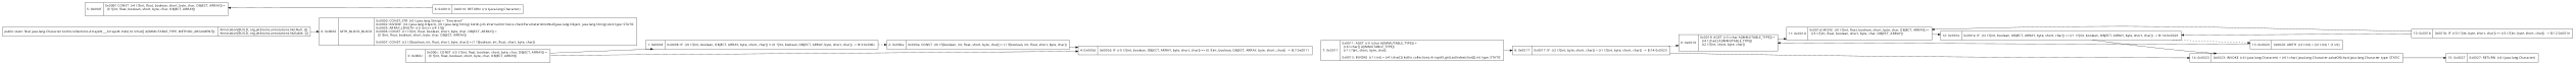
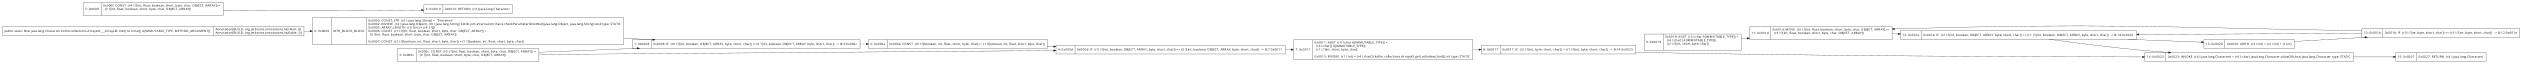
  digraph {
    fontname="Open Sans"
    rankdir=LR
    node [fontname="Open Sans" shape=record]
    edge [fontname="Open Sans"]
    n1 [label="{0\:\ 0x0000|MTH_BLOCK_BLOCK\l|0x0000: CONST_STR  (r0 I:java.lang.String) =  \"$receiver\" \l0x0002: INVOKE  (r4 I:java.lang.Object), (r0 I:java.lang.String) kotlin.jvm.internal.Intrinsics.checkParameterIsNotNull(java.lang.Object, java.lang.String):void type: STATIC \l0x0005: ARRAY_LENGTH  (r0 I:int) = (r4 I:?[]) \l0x0006: CONST  (r1 I:?[int, float, boolean, short, byte, char, OBJECT, ARRAY]) = \l  (0 ?[int, float, boolean, short, byte, char, OBJECT, ARRAY])\l \l0x0007: CONST  (r2 I:?[boolean, int, float, short, byte, char]) = (1 ?[boolean, int, float, short, byte, char]) \l}"]
    n2 [label="{1\:\ 0x0008|0x0008: IF  (r0 I:?[int, boolean, OBJECT, ARRAY, byte, short, char]) != (0 ?[int, boolean, OBJECT, ARRAY, byte, short, char])  \-\> B:3:0x000c \l}"]
    n3 [label="{2\:\ 0x000a|0x000a: CONST  (r0 I:?[boolean, int, float, short, byte, char]) = (1 ?[boolean, int, float, short, byte, char]) \l}"]
    n4 [label="{4\:\ 0x000d|0x000d: IF  (r0 I:?[int, boolean, OBJECT, ARRAY, byte, short, char]) == (0 ?[int, boolean, OBJECT, ARRAY, byte, short, char])  \-\> B:7:0x0011 \l}"]
    n5 [label="{3\:\ 0x000c|0x000c: CONST  (r0 I:?[int, float, boolean, short, byte, char, OBJECT, ARRAY]) = \l  (0 ?[int, float, boolean, short, byte, char, OBJECT, ARRAY])\l \l}"]
    n6 [label="{7\:\ 0x0011|0x0011: AGET  (r0 I:char A[IMMUTABLE_TYPE]) = \l  (r4 I:char[] A[IMMUTABLE_TYPE])\l  (r1 I:?[int, short, byte, char])\l \l0x0013: INVOKE  (r1 I:int) = (r4 I:char[]) kotlin.collections.ArraysKt.getLastIndex(char[]):int type: STATIC \l}"]
    n7 [label="{5\:\ 0x000f|0x000f: CONST  (r4 I:?[int, float, boolean, short, byte, char, OBJECT, ARRAY]) = \l  (0 ?[int, float, boolean, short, byte, char, OBJECT, ARRAY])\l \l}"]
    n8 [label="{6\:\ 0x0010|0x0010: RETURN  (r4 I:java.lang.Character) \l}"]
    n9 [label="{8\:\ 0x0017|0x0017: IF  (r2 I:?[int, byte, short, char]) \> (r1 I:?[int, byte, short, char])  \-\> B:14:0x0023 \l}"]
    n10 [label="{9\:\ 0x0019|0x0019: AGET  (r3 I:char A[IMMUTABLE_TYPE]) = \l  (r4 I:char[] A[IMMUTABLE_TYPE])\l  (r2 I:?[int, short, byte, char])\l \l}"]
    n11 [label="{14\:\ 0x0023|0x0023: INVOKE  (r4 I:java.lang.Character) = (r0 I:char) java.lang.Character.valueOf(char):java.lang.Character type: STATIC \l}"]
    n12 [label="{11\:\ 0x001d|0x001d: MOVE  (r0 I:?[int, float, boolean, short, byte, char, OBJECT, ARRAY]) = \l  (r3 I:?[int, float, boolean, short, byte, char, OBJECT, ARRAY])\l \l}"]
    n13 [label="{15\:\ 0x0027|0x0027: RETURN  (r4 I:java.lang.Character) \l}"]
    n14 [label="{10\:\ 0x001b|0x001b: IF  (r0 I:?[int, byte, short, char]) \<= (r3 I:?[int, byte, short, char])  \-\> B:12:0x001e \l}"]
    n15 [label="{12\:\ 0x001e|0x001e: IF  (r2 I:?[int, boolean, OBJECT, ARRAY, byte, short, char]) == (r1 I:?[int, boolean, OBJECT, ARRAY, byte, short, char])  \-\> B:14:0x0023 \l}"]
    n16 [label="{13\:\ 0x0020|0x0020: ARITH  (r2 I:int) = (r2 I:int) + (1 int) \l}"]
    n17 [label="{public static final java.lang.Character kotlin.collections.ArraysKt___ArraysKt.min((r4 I:char[] A[IMMUTABLE_TYPE, METHOD_ARGUMENT]))  | Annotation[BUILD, org.jetbrains.annotations.NotNull, \{\}]\lAnnotation[BUILD, org.jetbrains.annotations.Nullable, \{\}]\l}"]
+   n1 -> n2
    n2 -> n3 [style=dashed]
    n3 -> n4
+   n4 -> n6
    n5 -> n2
    n5 -> n4
    n6 -> n9
-   n8 -> n7
-   n9 -> n10 [style=dashed]
+   n7 -> n8
    n9 -> n11
    n10 -> n12
    n11 -> n13
    n12 -> n15
    n14 -> n12 [style=solid]
    n14 -> n15
    n15 -> n11
-   n15 -> n16 [style=dashed]
-   n16 -> n10
+   n15 -> n16 [style=solid]
+   n16 -> n14
    n17 -> n1
  }
